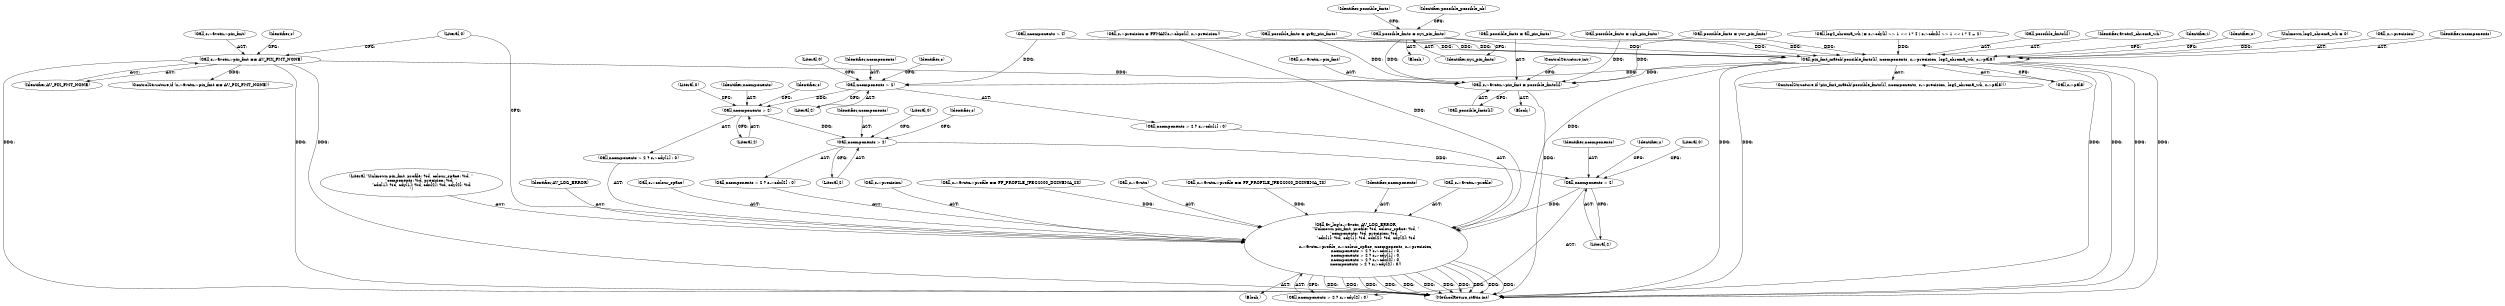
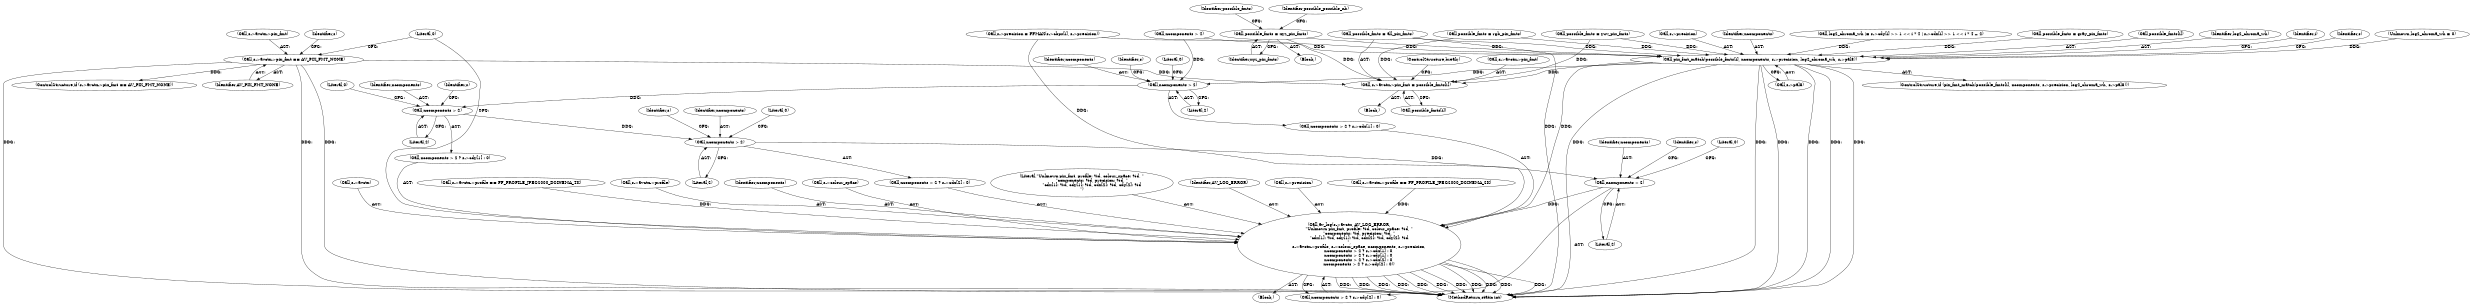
  digraph {
    n1 [label="(Call,possible_fmts = xyz_pix_fmts)"]
    n2 [label="(Call,pix_fmt_match(possible_fmts[i], ncomponents, s->precision, log2_chroma_wh, s->pal8))"]
    n3 [label="(Call,s->avctx->pix_fmt = possible_fmts[i])"]
    n4 [label="(Identifier,xyz_pix_fmts)"]
    n5 [label="(Block,)"]
    n6 [label="(MethodReturn,static int)"]
    n7 [label="(Call,av_log(s->avctx, AV_LOG_ERROR,\n               \"Unknown pix_fmt, profile: %d, colour_space: %d, \"\n               \"components: %d, precision: %d, \"\n               \"cdx[1]: %d, cdy[1]: %d, cdx[2]: %d, cdy[2]: %d\n\",\n               s->avctx->profile, s->colour_space, ncomponents, s->precision,\n               ncomponents > 2 ? s->cdx[1] : 0,\n               ncomponents > 2 ? s->cdy[1] : 0,\n               ncomponents > 2 ? s->cdx[2] : 0,\n               ncomponents > 2 ? s->cdy[2] : 0))"]
    n8 [label="(Call,ncomponents > 2)"]
    n9 [label="(ControlStructure,if (pix_fmt_match(possible_fmts[i], ncomponents, s->precision, log2_chroma_wh, s->pal8)))"]
    n10 [label="(Call,s->pal8)"]
    n11 [label="(Call,possible_fmts[i])"]
    n12 [label="(Block,)"]
    n13 [label="(Block,)"]
    n14 [label="(Call,ncomponents > 2 ? s->cdy[2] : 0)"]
    n15 [label="(Call,ncomponents > 2)"]
    n16 [label="(Literal,2)"]
    n17 [label="(Call,ncomponents > 2 ? s->cdx[1] : 0)"]
    n18 [label="(Call,s->avctx->pix_fmt == AV_PIX_FMT_NONE)"]
    n19 [label="(Identifier,AV_PIX_FMT_NONE)"]
    n20 [label="(ControlStructure,if (s->avctx->pix_fmt == AV_PIX_FMT_NONE))"]
    n21 [label="(Call,ncomponents > 2)"]
    n22 [label="(Call,ncomponents > 2 ? s->cdy[1] : 0)"]
    n23 [label="(Literal,2)"]
    n24 [label="(Call,ncomponents > 2)"]
    n25 [label="(Literal,2)"]
    n26 [label="(Call,ncomponents > 2 ? s->cdx[2] : 0)"]
    n27 [label="(Literal,2)"]
    n28 [label="(Identifier,AV_LOG_ERROR)"]
    n29 [label="(Identifier,ncomponents)"]
    n30 [label="(Call,possible_fmts = yuv_pix_fmts)"]
    n31 [label="(Identifier,ncomponents)"]
    n32 [label="(Call,s->precision)"]
    n33 [label="(Call,ncomponents > 4)"]
-   n34 [label="(ControlStructure,int;)"]
+   n34 [label="(ControlStructure,break;)"]
    n35 [label="(Call,possible_fmts = all_pix_fmts)"]
    n36 [label="(Call,s->avctx->profile == FF_PROFILE_JPEG2000_DCINEMA_2K)"]
    n37 [label="(Literal,0)"]
    n38 [label="(Literal,0)"]
    n39 [label="(Identifier,ncomponents)"]
-   n40 [label="(Identifier,avctx2_chroma_wh)"]
+   n40 [label="(Identifier,log2_chroma_wh)"]
    n41 [label="(Call,s->avctx)"]
    n42 [label="(Identifier,s)"]
    n43 [label="(Call,s->avctx->pix_fmt)"]
    n44 [label="(Identifier,i)"]
    n45 [label="(Call,s->precision = FFMAX(s->cbps[i], s->precision))"]
    n46 [label="(Identifier,s)"]
    n47 [label="(Unknown,log2_chroma_wh = 0)"]
    n48 [label="(Call,s->avctx->profile == FF_PROFILE_JPEG2000_DCINEMA_4K)"]
    n49 [label="(Identifier,s)"]
    n50 [label="(Identifier,s)"]
    n51 [label="(Call,s->avctx->pix_fmt)"]
    n52 [label="(Identifier,ncomponents)"]
    n53 [label="(Call,s->precision)"]
    n54 [label="(Identifier,s)"]
    n55 [label="(Identifier,possible_fmts)"]
    n56 [label="(Identifier,s)"]
    n57 [label="(Identifier,ncomponents)"]
    n58 [label="(Literal,0)"]
    n59 [label="(Call,s->avctx->profile)"]
    n60 [label="(Call,s->colour_space)"]
    n61 [label="(Literal,0)"]
    n62 [label="(Call,log2_chroma_wh |= s->cdy[i] >> 1 << i * 4 | s->cdx[i] >> 1 << i * 4 + 2)"]
    n63 [label="(Identifier,ncomponents)"]
    n64 [label="(Call,possible_fmts = gray_pix_fmts)"]
    n65 [label="(Call,possible_fmts = rgb_pix_fmts)"]
    n66 [label="(Literal,0)"]
    n67 [label="(Identifier,possible_possible_nb)"]
    n68 [label="(Literal,\"Unknown pix_fmt, profile: %d, colour_space: %d, \"\n               \"components: %d, precision: %d, \"\n               \"cdx[1]: %d, cdy[1]: %d, cdx[2]: %d, cdy[2]: %d\n\")"]
    n69 [label="(Call,possible_fmts[i])"]
    n1 -> n2 [label="DDG: "]
    n1 -> n3 [label="DDG: "]
    n1 -> n4 [label="CFG: "]
    n1 -> n5 [label="AST: "]
    n2 -> n3 [label="DDG: "]
    n2 -> n6 [label="DDG: "]
    n2 -> n6 [label="DDG: "]
    n2 -> n6 [label="DDG: "]
    n2 -> n6 [label="DDG: "]
    n2 -> n6 [label="DDG: "]
    n2 -> n6 [label="DDG: "]
    n2 -> n7 [label="DDG: "]
    n2 -> n8 [label="DDG: "]
    n2 -> n9 [label="AST: "]
    n2 -> n10 [label="CFG: "]
-   n3 -> n6 [label="DDG: "]
+   n35 -> n6 [label="DDG: "]
    n3 -> n11 [label="CFG: "]
    n3 -> n12 [label="AST: "]
    n4 -> n1 [label="AST: "]
    n7 -> n6 [label="DDG: "]
    n7 -> n6 [label="DDG: "]
    n7 -> n6 [label="DDG: "]
    n7 -> n6 [label="DDG: "]
    n7 -> n6 [label="DDG: "]
    n7 -> n6 [label="DDG: "]
    n7 -> n6 [label="DDG: "]
    n7 -> n6 [label="DDG: "]
    n7 -> n6 [label="DDG: "]
    n7 -> n6 [label="DDG: "]
    n7 -> n6 [label="DDG: "]
    n7 -> n13 [label="AST: "]
    n7 -> n14 [label="CFG: "]
    n8 -> n15 [label="DDG: "]
    n8 -> n16 [label="CFG: "]
    n8 -> n17 [label="AST: "]
    n10 -> n2 [label="AST: "]
    n11 -> n3 [label="AST: "]
    n14 -> n7 [label="AST: "]
    n15 -> n21 [label="DDG: "]
    n15 -> n22 [label="AST: "]
    n15 -> n23 [label="CFG: "]
    n16 -> n8 [label="AST: "]
    n17 -> n7 [label="AST: "]
    n18 -> n3 [label="DDG: "]
    n18 -> n6 [label="DDG: "]
    n18 -> n6 [label="DDG: "]
    n18 -> n6 [label="DDG: "]
    n18 -> n19 [label="AST: "]
    n18 -> n20 [label="DDG: "]
    n19 -> n18 [label="AST: "]
    n21 -> n24 [label="DDG: "]
    n21 -> n25 [label="CFG: "]
    n21 -> n26 [label="AST: "]
    n22 -> n7 [label="AST: "]
    n23 -> n15 [label="AST: "]
    n24 -> n7 [label="DDG: "]
    n24 -> n14 [label="AST: "]
    n24 -> n27 [label="CFG: "]
    n25 -> n21 [label="AST: "]
    n26 -> n7 [label="AST: "]
    n27 -> n24 [label="AST: "]
    n28 -> n7 [label="AST: "]
    n29 -> n21 [label="AST: "]
    n30 -> n2 [label="DDG: "]
    n30 -> n3 [label="DDG: "]
    n31 -> n8 [label="AST: "]
    n32 -> n7 [label="AST: "]
    n33 -> n2 [label="DDG: "]
    n33 -> n8 [label="DDG: "]
    n34 -> n3 [label="CFG: "]
    n35 -> n2 [label="DDG: "]
    n35 -> n3 [label="AST: "]
    n36 -> n7 [label="DDG: "]
    n37 -> n21 [label="CFG: "]
    n38 -> n7 [label="CFG: "]
    n38 -> n18 [label="CFG: "]
    n39 -> n15 [label="AST: "]
    n40 -> n2 [label="AST: "]
    n41 -> n7 [label="AST: "]
    n42 -> n8 [label="CFG: "]
    n43 -> n3 [label="AST: "]
    n44 -> n2 [label="CFG: "]
    n45 -> n2 [label="DDG: "]
    n45 -> n7 [label="DDG: "]
    n46 -> n2 [label="CFG: "]
    n47 -> n2 [label="DDG: "]
    n48 -> n7 [label="DDG: "]
    n49 -> n15 [label="CFG: "]
    n50 -> n21 [label="CFG: "]
    n51 -> n18 [label="AST: "]
    n52 -> n7 [label="AST: "]
    n53 -> n2 [label="AST: "]
    n54 -> n24 [label="CFG: "]
    n55 -> n1 [label="CFG: "]
    n56 -> n18 [label="CFG: "]
    n57 -> n2 [label="AST: "]
    n58 -> n24 [label="CFG: "]
    n59 -> n7 [label="AST: "]
    n60 -> n7 [label="AST: "]
    n61 -> n15 [label="CFG: "]
    n62 -> n2 [label="DDG: "]
    n63 -> n24 [label="AST: "]
    n64 -> n2 [label="DDG: "]
-   n64 -> n3 [label="DDG: "]
    n65 -> n2 [label="DDG: "]
    n65 -> n3 [label="DDG: "]
    n66 -> n8 [label="CFG: "]
    n67 -> n1 [label="CFG: "]
    n68 -> n7 [label="AST: "]
    n69 -> n2 [label="AST: "]
  }
